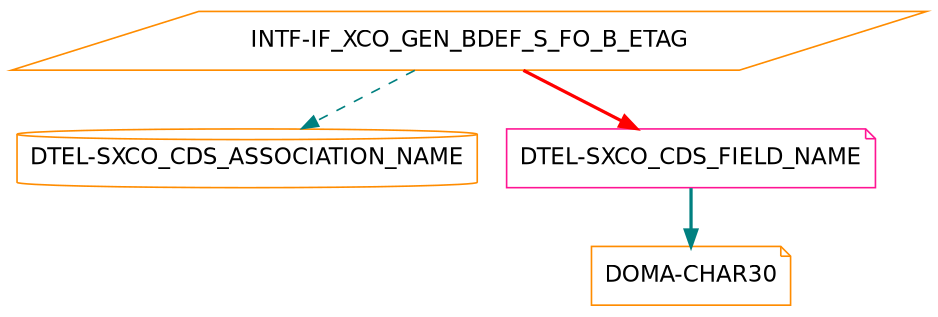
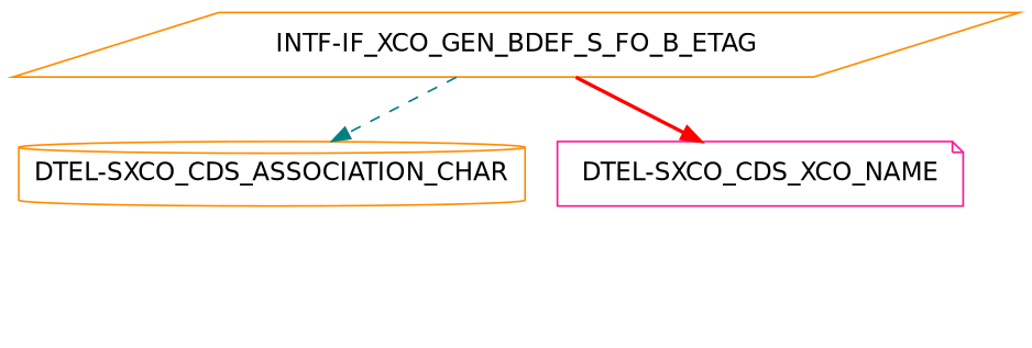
  digraph {
    fontname="DejaVu Sans"
    node [color=darkorange fontname="DejaVu Sans" shape=note]
    edge [color=teal fontname="DejaVu Sans" style=bold]
    "INTF-IF_XCO_GEN_BDEF_S_FO_B_ETAG" [shape=parallelogram]
-   "DTEL-SXCO_CDS_ASSOCIATION_NAME" [shape=cylinder]
-   "DTEL-SXCO_CDS_FIELD_NAME" [color=deeppink]
-   "DOMA-CHAR30"
+   "DTEL-SXCO_CDS_ASSOCIATION_NAME" [shape=cylinder label="DTEL-SXCO_CDS_ASSOCIATION_CHAR"]
+   "DTEL-SXCO_CDS_FIELD_NAME" [color=deeppink label="DTEL-SXCO_CDS_XCO_NAME"]
    "INTF-IF_XCO_GEN_BDEF_S_FO_B_ETAG" -> "DTEL-SXCO_CDS_ASSOCIATION_NAME" [style=dashed]
    "INTF-IF_XCO_GEN_BDEF_S_FO_B_ETAG" -> "DTEL-SXCO_CDS_FIELD_NAME" [color=red]
-   "DTEL-SXCO_CDS_FIELD_NAME" -> "DOMA-CHAR30"
  }
